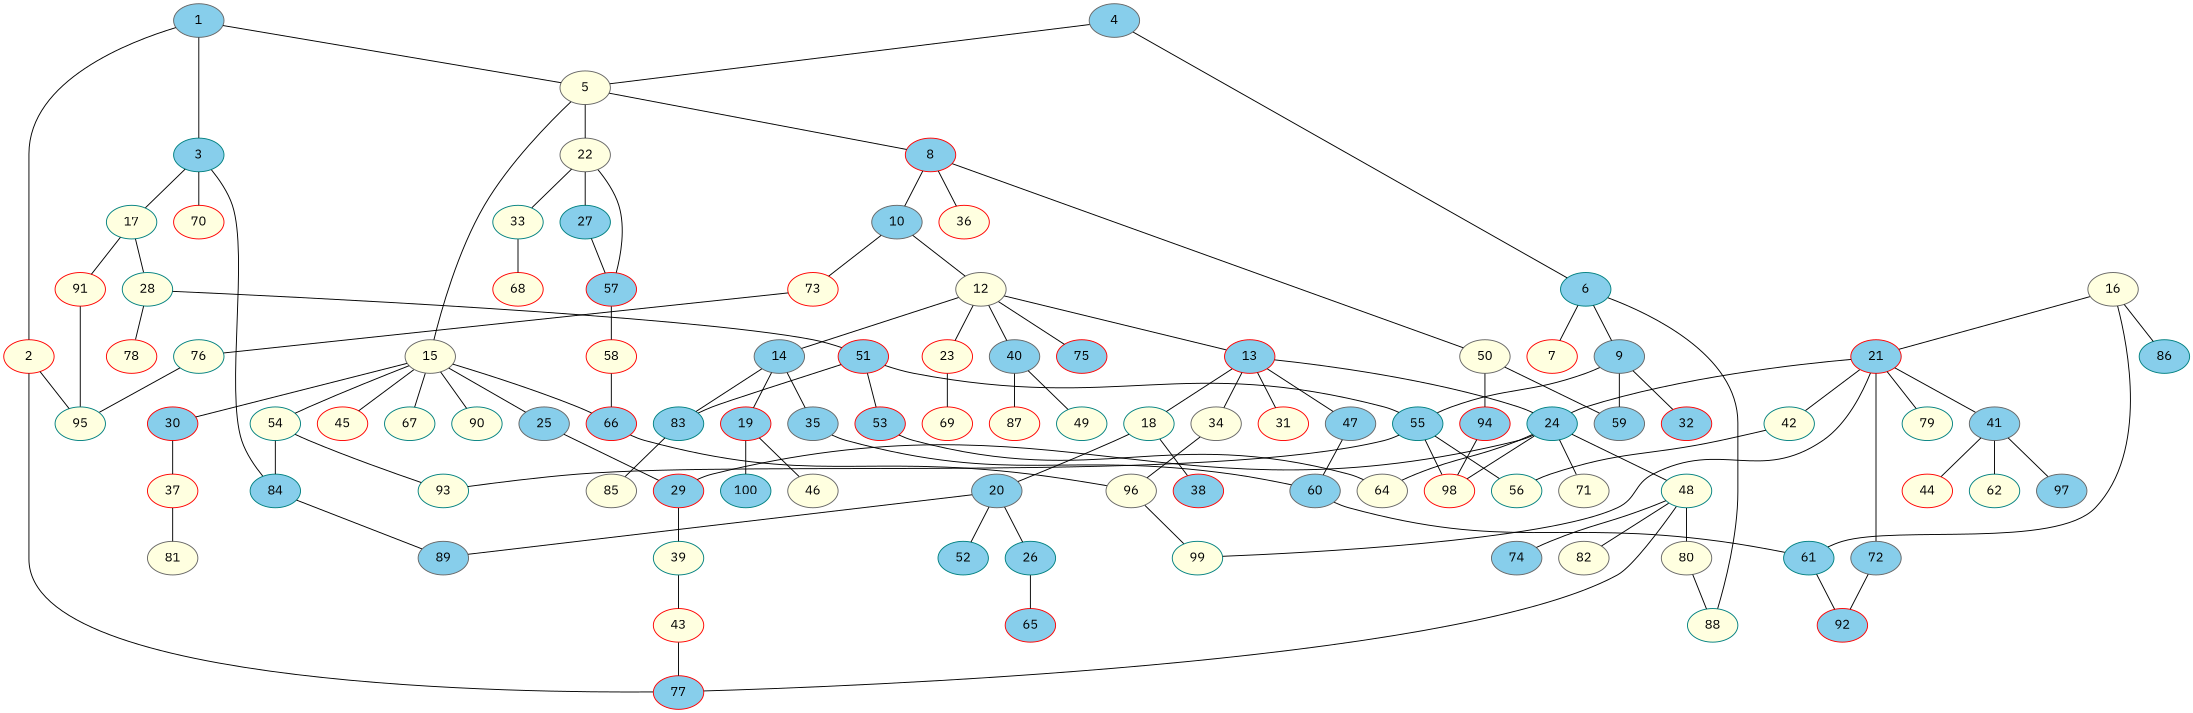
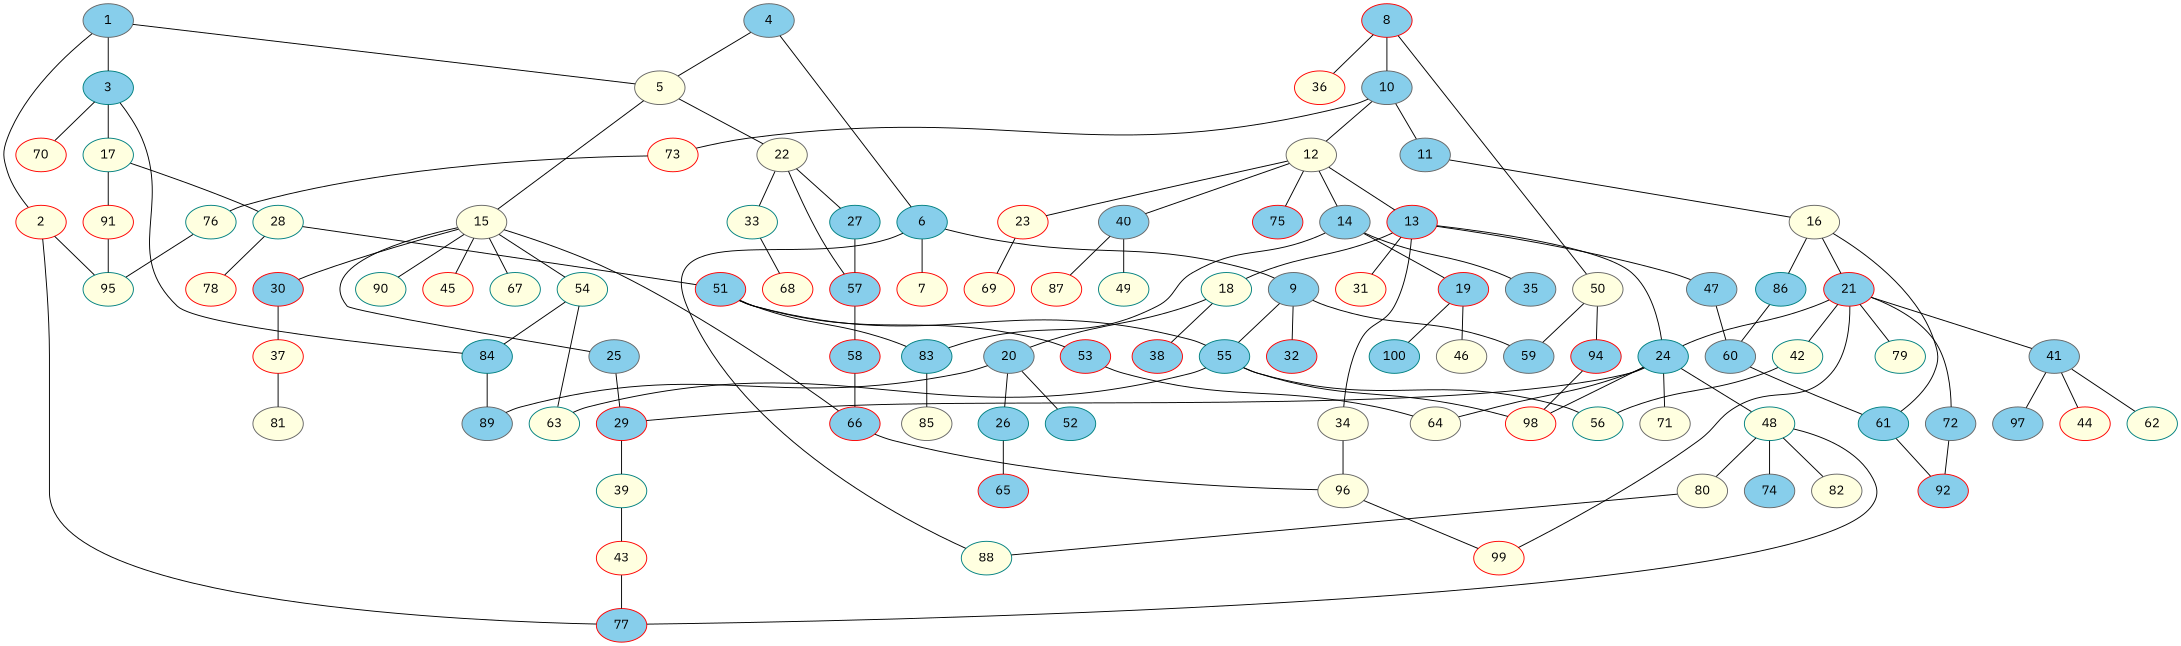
  graph {
    fontname="IBM Plex Sans"
    node [color=red fillcolor=lightyellow fontname="IBM Plex Sans" style=filled]
    edge [fontname="IBM Plex Sans"]
    1 [color=gray40 fillcolor=skyblue]
    2
    3 [color=teal fillcolor=skyblue]
    5 [color=gray40]
    77 [fillcolor=skyblue]
    95 [color=teal]
    17 [color=teal]
    70
    84 [color=teal fillcolor=skyblue]
    4 [color=gray40 fillcolor=skyblue]
    6 [color=teal fillcolor=skyblue]
    28 [color=teal]
    91
    89 [color=gray40 fillcolor=skyblue]
    8 [fillcolor=skyblue]
    15 [color=gray40]
    22 [color=gray40]
    7
    9 [color=gray40 fillcolor=skyblue]
    88 [color=teal]
    10 [color=gray40 fillcolor=skyblue]
    36
    50 [color=gray40]
    25 [color=gray40 fillcolor=skyblue]
    30 [fillcolor=skyblue]
    45
    54 [color=teal]
    66 [fillcolor=skyblue]
    67 [color=teal]
    90 [color=teal]
    27 [color=teal fillcolor=skyblue]
    33 [color=teal]
    57 [fillcolor=skyblue]
    32 [fillcolor=skyblue]
    55 [color=teal fillcolor=skyblue]
    59 [color=gray40 fillcolor=skyblue]
+   11 [color=gray40 fillcolor=skyblue]
    12 [color=gray40]
    73
    94 [fillcolor=skyblue]
    98
    56 [color=teal]
-   93 [color=teal]
+   93 [color=teal label=63]
    16 [color=gray40]
    13 [fillcolor=skyblue]
    14 [color=gray40 fillcolor=skyblue]
    23
    40 [color=gray40 fillcolor=skyblue]
    75 [fillcolor=skyblue]
    76 [color=teal]
    21 [fillcolor=skyblue]
    61 [color=teal fillcolor=skyblue]
    86 [color=teal fillcolor=skyblue]
    18 [color=teal]
    24 [color=teal fillcolor=skyblue]
    31
    34 [color=gray40]
    47 [color=gray40 fillcolor=skyblue]
    19 [fillcolor=skyblue]
    35 [color=gray40 fillcolor=skyblue]
    83 [color=teal fillcolor=skyblue]
    69
    49 [color=teal]
    87
    20 [color=gray40 fillcolor=skyblue]
    38 [fillcolor=skyblue]
    29 [fillcolor=skyblue]
    48 [color=teal]
    64 [color=gray40]
    71 [color=gray40]
    96 [color=gray40]
    60 [color=gray40 fillcolor=skyblue]
    46 [color=gray40]
    100 [color=teal fillcolor=skyblue]
    85 [color=gray40]
    37
    41 [color=gray40 fillcolor=skyblue]
    42 [color=teal]
    72 [color=gray40 fillcolor=skyblue]
    79 [color=teal]
-   99 [color=teal]
+   99
    92 [fillcolor=skyblue]
    51 [fillcolor=skyblue]
    78
    26 [color=teal fillcolor=skyblue]
    52 [color=teal fillcolor=skyblue]
    65 [fillcolor=skyblue]
    44
    62 [color=teal]
    97 [color=gray40 fillcolor=skyblue]
    68
-   58
+   58 [fillcolor=skyblue]
    39 [color=teal]
    74 [color=gray40 fillcolor=skyblue]
    80 [color=gray40]
    82 [color=gray40]
    53 [fillcolor=skyblue]
    43
    81 [color=gray40]
    1 -- 2
    1 -- 3
    1 -- 5
    2 -- 77
    2 -- 95
    3 -- 17
    3 -- 70
    3 -- 84
-   5 -- 8
    5 -- 15
    5 -- 22
    17 -- 28
    17 -- 91
    84 -- 89
    4 -- 5
    4 -- 6
    6 -- 7
    6 -- 9
    6 -- 88
    28 -- 51
    28 -- 78
    91 -- 95
    8 -- 10
    8 -- 36
    8 -- 50
    15 -- 25
    15 -- 30
    15 -- 45
    15 -- 54
    15 -- 66
    15 -- 67
    15 -- 90
    22 -- 27
    22 -- 33
    22 -- 57
    9 -- 32
    9 -- 55
    9 -- 59
+   10 -- 11
    10 -- 12
    10 -- 73
    50 -- 59
    50 -- 94
    25 -- 29
    30 -- 37
    54 -- 84
    54 -- 93
    66 -- 96
    27 -- 57
    33 -- 68
    57 -- 58
    55 -- 98
    55 -- 56
    55 -- 93
+   11 -- 16
    12 -- 13
    12 -- 14
    12 -- 23
    12 -- 40
    12 -- 75
    73 -- 76
    94 -- 98
    16 -- 21
    16 -- 61
    16 -- 86
    13 -- 18
    13 -- 24
    13 -- 31
    13 -- 34
    13 -- 47
    14 -- 19
    14 -- 35
    14 -- 83
    23 -- 69
    40 -- 49
    40 -- 87
    76 -- 95
    21 -- 24
    21 -- 41
    21 -- 42
    21 -- 72
    21 -- 79
    21 -- 99
    61 -- 92
    18 -- 20
    18 -- 38
    24 -- 98
    24 -- 29
    24 -- 48
    24 -- 64
    24 -- 71
    34 -- 96
    47 -- 60
    19 -- 46
    19 -- 100
-   35 -- 60
+   86 -- 60
    83 -- 85
    20 -- 89
    20 -- 26
    20 -- 52
    29 -- 39
    48 -- 77
    48 -- 74
    48 -- 80
    48 -- 82
    96 -- 99
    60 -- 61
    37 -- 81
    41 -- 44
    41 -- 62
    41 -- 97
    42 -- 56
    72 -- 92
    51 -- 55
    51 -- 83
    51 -- 53
    26 -- 65
    58 -- 66
    39 -- 43
    80 -- 88
    53 -- 64
    43 -- 77
  }
